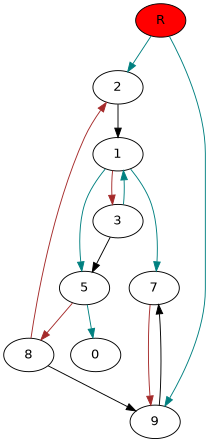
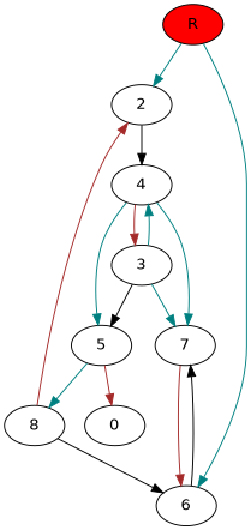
  digraph {
    fontname="DejaVu Sans"
    node [fontname="DejaVu Sans"]
    edge [color=teal fontname="DejaVu Sans"]
    2
-   4 [label=1]
+   4
    3
    5
    7
    n6 [label=0]
    8
-   6 [label=9]
+   6
    R [fillcolor="#ff0000" style=filled]
    2 -> 4 [color=black]
    4 -> 3 [color=brown]
    4 -> 5
    4 -> 7
    3 -> 4
    3 -> 5 [color=black]
-   5 -> n6
-   5 -> 8 [color=brown]
+   3 -> 7
+   5 -> n6 [color=brown]
+   5 -> 8
    7 -> 6 [color=brown]
    8 -> 2 [color=brown]
    8 -> 6 [color=black]
    6 -> 7 [color=black]
    R -> 2
    R -> 6
  }
